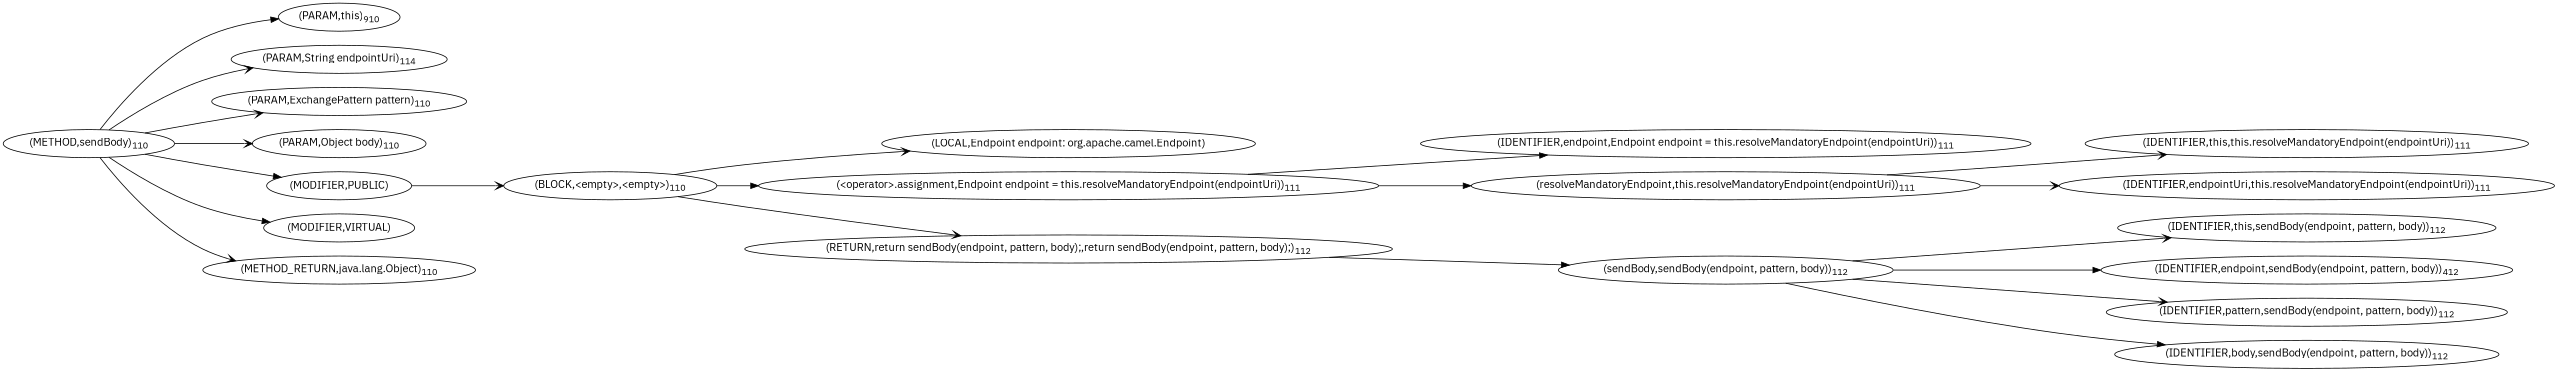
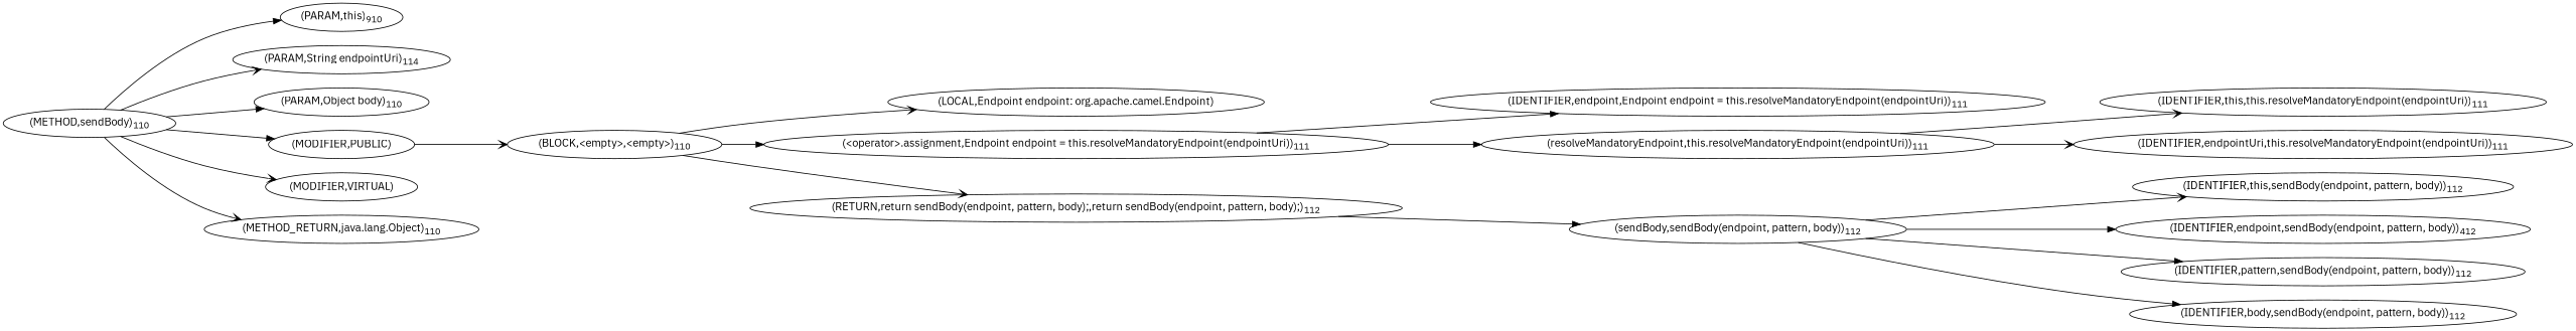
  digraph {
    fontname="IBM Plex Sans"
    rankdir=LR
    node [fontname="IBM Plex Sans"]
    edge [arrowhead=vee fontname="IBM Plex Sans"]
    n1 [label=<(METHOD,sendBody)<SUB>110</SUB>>]
    n2 [label=<(PARAM,this)<SUB>910</SUB>>]
    n3 [label=<(PARAM,String endpointUri)<SUB>114</SUB>>]
-   n4 [label=<(PARAM,ExchangePattern pattern)<SUB>110</SUB>>]
    n5 [label=<(PARAM,Object body)<SUB>110</SUB>>]
    n6 [label=<(MODIFIER,PUBLIC)>]
    n7 [label=<(MODIFIER,VIRTUAL)>]
    n8 [label=<(METHOD_RETURN,java.lang.Object)<SUB>110</SUB>>]
    n9 [label=<(BLOCK,&lt;empty&gt;,&lt;empty&gt;)<SUB>110</SUB>>]
    n10 [label=<(LOCAL,Endpoint endpoint: org.apache.camel.Endpoint)>]
    n11 [label=<(&lt;operator&gt;.assignment,Endpoint endpoint = this.resolveMandatoryEndpoint(endpointUri))<SUB>111</SUB>>]
    n12 [label=<(RETURN,return sendBody(endpoint, pattern, body);,return sendBody(endpoint, pattern, body);)<SUB>112</SUB>>]
    n13 [label=<(IDENTIFIER,endpoint,Endpoint endpoint = this.resolveMandatoryEndpoint(endpointUri))<SUB>111</SUB>>]
    n14 [label=<(resolveMandatoryEndpoint,this.resolveMandatoryEndpoint(endpointUri))<SUB>111</SUB>>]
    n15 [label=<(sendBody,sendBody(endpoint, pattern, body))<SUB>112</SUB>>]
    n16 [label=<(IDENTIFIER,this,this.resolveMandatoryEndpoint(endpointUri))<SUB>111</SUB>>]
    n17 [label=<(IDENTIFIER,endpointUri,this.resolveMandatoryEndpoint(endpointUri))<SUB>111</SUB>>]
    n18 [label=<(IDENTIFIER,this,sendBody(endpoint, pattern, body))<SUB>112</SUB>>]
    n19 [label=<(IDENTIFIER,endpoint,sendBody(endpoint, pattern, body))<SUB>412</SUB>>]
    n20 [label=<(IDENTIFIER,pattern,sendBody(endpoint, pattern, body))<SUB>112</SUB>>]
    n21 [label=<(IDENTIFIER,body,sendBody(endpoint, pattern, body))<SUB>112</SUB>>]
    n1 -> n2 [arrowhead=normal]
    n1 -> n3
-   n1 -> n4
-   n1 -> n5
+   n1 -> n5 [arrowhead=normal]
    n1 -> n6 [arrowhead=normal]
-   n1 -> n7 [arrowhead=normal]
+   n1 -> n7
    n1 -> n8
    n6 -> n9
    n9 -> n10
    n9 -> n11 [arrowhead=normal]
    n9 -> n12
    n11 -> n13 [arrowhead=normal]
    n11 -> n14 [arrowhead=normal]
    n12 -> n15 [arrowhead=normal]
    n14 -> n16
    n14 -> n17
    n15 -> n18
    n15 -> n19 [arrowhead=normal]
-   n15 -> n20
+   n15 -> n20 [arrowhead=normal]
    n15 -> n21 [arrowhead=normal]
  }
